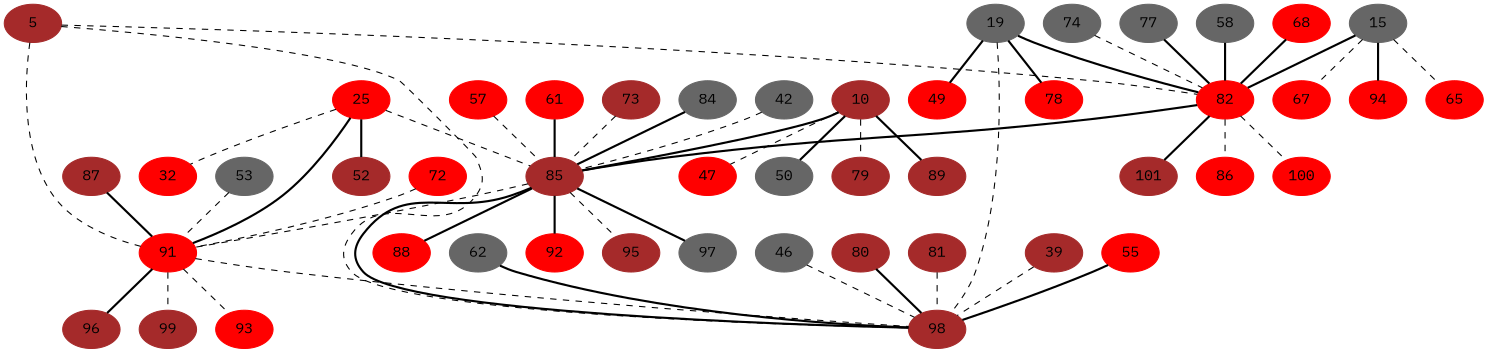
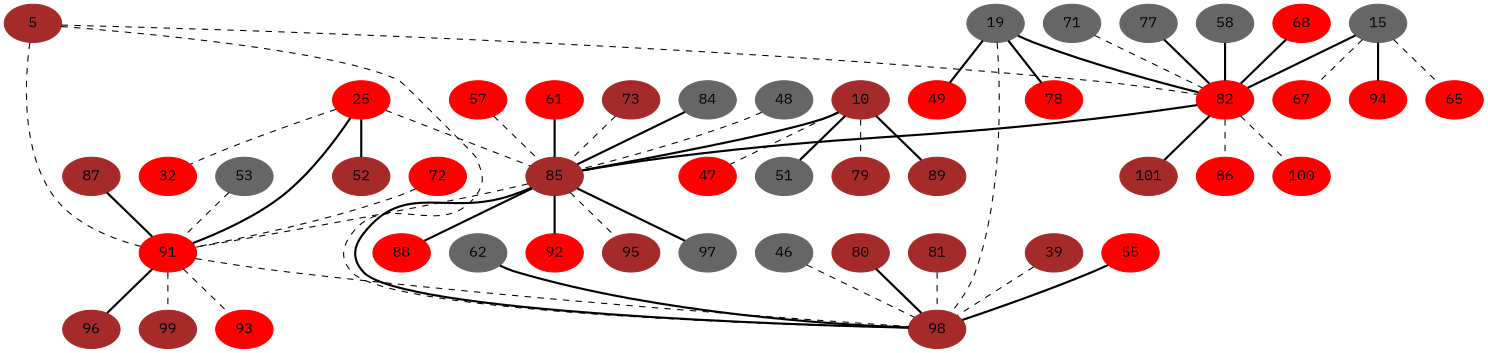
  graph {
    fontname="IBM Plex Mono"
    node [color=red fontname="IBM Plex Mono" style=filled]
    edge [fontname="IBM Plex Mono" style=dashed]
    5 [color=brown super="+1"]
    82 [super="+63+75+14+28+43+56"]
    91 [super="+90+4+29+35+38"]
    98 [color=brown super="+20+30+36"]
    85 [color=brown super="+44+64"]
    86
    100
    101 [color=brown]
    93 [super="+69"]
    96 [color=brown]
    99 [color=brown super="+27+31"]
    10 [color=brown super="+6"]
    47
-   50 [color=gray40]
+   50 [color=gray40 label=51]
    79 [color=brown]
    89 [color=brown]
    88
    92 [super="+66"]
    95 [color=brown]
    97 [color=gray40]
    15 [color=gray40 super="+11"]
    65
    67 [super="+54"]
    94
    19 [color=gray40 super="+17"]
    49
    78
    25 [super="+21"]
    32
    52 [color=brown]
    39 [color=brown]
-   48 [color=gray40 label=42]
+   48 [color=gray40]
    53 [color=gray40]
    55
    57 [super="+34"]
    58 [color=gray40]
    61
    62 [color=gray40]
    68
    72
    73 [color=brown]
-   74 [color=gray40]
+   74 [color=gray40 label=71]
    n43 [color=gray40 label=46 super="+59"]
    77 [color=gray40 super="+40"]
    80 [color=brown]
    81 [color=brown]
    84 [color=gray40 super="+45+46"]
    87 [color=brown super="+70"]
    5 -- 82 [weight=2]
    5 -- 91 [weight=6]
    5 -- 98
    82 -- 85 [style=bold weight=2]
    82 -- 86
    82 -- 100
    82 -- 101 [style=bold]
    91 -- 98 [weight=2]
    91 -- 93
    91 -- 96 [style=bold]
    91 -- 99
    85 -- 91 [weight=2]
    85 -- 98 [style=bold weight=2]
    85 -- 88 [style=bold]
    85 -- 92 [style=bold]
    85 -- 95
    85 -- 97 [style=bold]
    10 -- 85 [style=bold weight=6]
    10 -- 47
    10 -- 50 [style=bold]
    10 -- 79
    10 -- 89 [style=bold]
    15 -- 82 [style=bold weight=6]
    15 -- 65
    15 -- 67
    15 -- 94 [style=bold]
    19 -- 82 [style=bold]
    19 -- 98 [weight=6]
    19 -- 49 [style=bold]
    19 -- 78 [style=bold]
    25 -- 91 [style=bold]
    25 -- 85 [weight=6]
    25 -- 32
    25 -- 52 [style=bold]
    39 -- 98
    48 -- 85
    53 -- 91
    55 -- 98 [style=bold]
    57 -- 85
    58 -- 82 [style=bold]
    61 -- 85 [style=bold]
    62 -- 98 [style=bold]
    68 -- 82 [style=bold]
    72 -- 91
    73 -- 85
    74 -- 82
    n43 -- 98
    77 -- 82 [style=bold]
    80 -- 98 [style=bold]
    81 -- 98
    84 -- 85 [style=bold]
    87 -- 91 [style=bold]
  }
